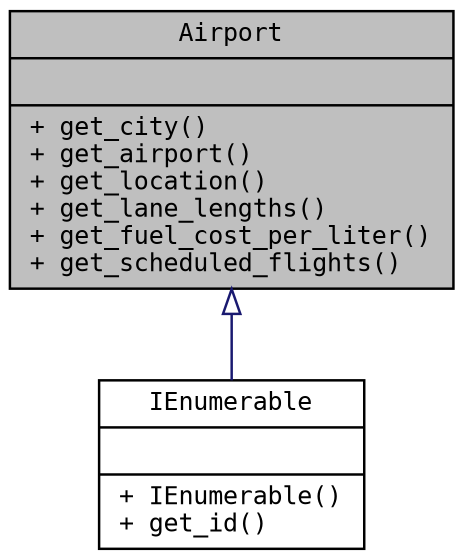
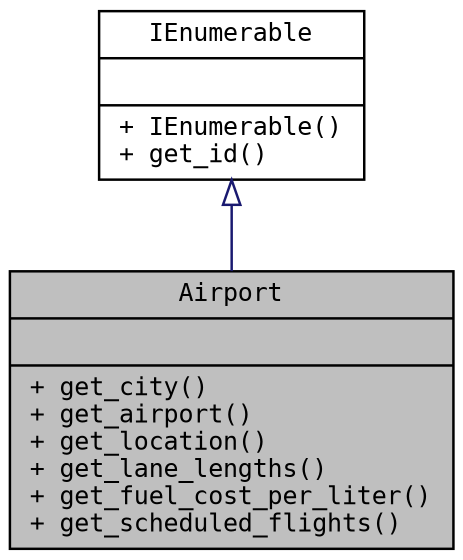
  digraph {
    fontname="DejaVu Sans Mono"
    node [color=black fontname="DejaVu Sans Mono" fontsize=10 shape=record]
    n1 [fillcolor=grey75 fontcolor=black height=0.2 label="{Airport\n||+ get_city()\l+ get_airport()\l+ get_location()\l+ get_lane_lengths()\l+ get_fuel_cost_per_liter()\l+ get_scheduled_flights()\l}" style=filled width=0.4]
    n2 [height=0.2 label="{IEnumerable\n||+ IEnumerable()\l+ get_id()\l}" width=0.4]
-   n1 -> n2 [arrowtail=onormal color=midnightblue dir=back fontname="DejaVu Sans Mono" fontsize=10 labelfontname=Helvetica labelfontsize=10 style=solid]
+   n2 -> n1 [arrowtail=onormal color=midnightblue dir=back fontname="DejaVu Sans Mono" fontsize=10 labelfontname=Helvetica labelfontsize=10 style=solid]
  }
